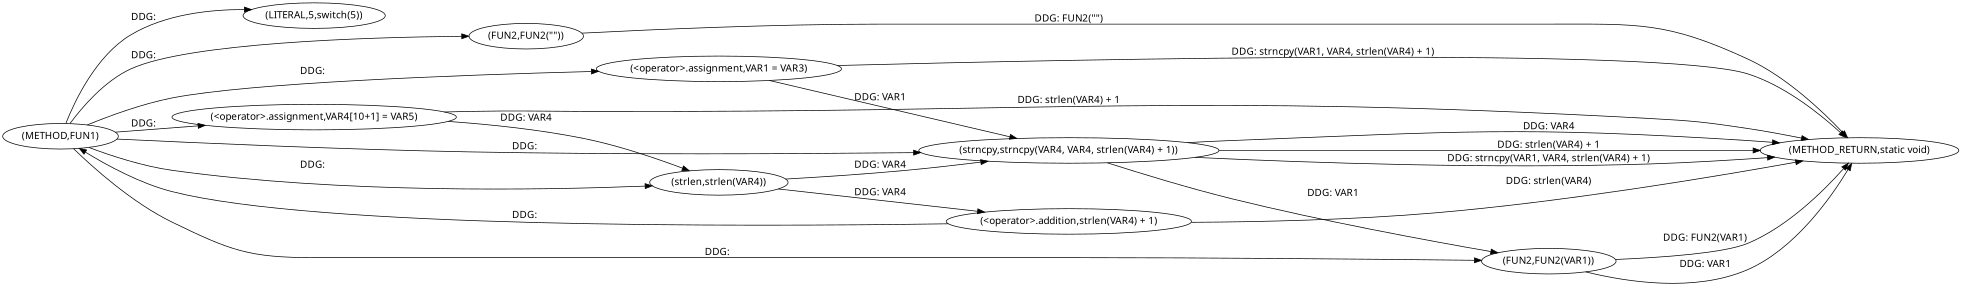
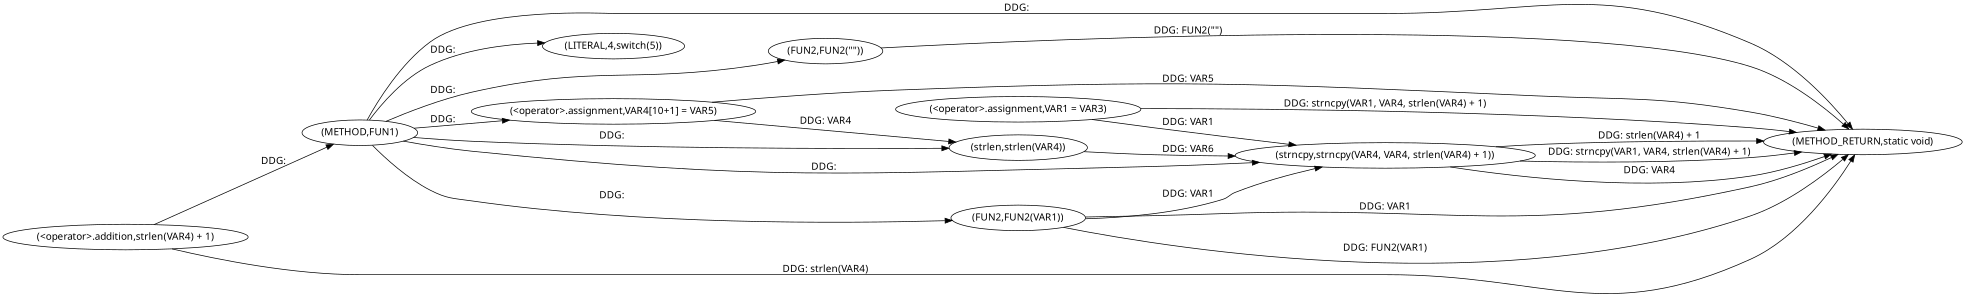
  digraph {
    fontname="Noto Sans"
    rankdir=LR
    node [fontname="Noto Sans"]
    edge [fontname="Noto Sans"]
    n1 [label="(METHOD,FUN1)"]
-   n2 [label="(LITERAL,5,switch(5))"]
+   n2 [label="(LITERAL,4,switch(5))"]
    n3 [label="(FUN2,FUN2(\"\"))"]
    n4 [label="(<operator>.assignment,VAR1 = VAR3)"]
    n5 [label="(<operator>.assignment,VAR4[10+1] = VAR5)"]
    n6 [label="(strncpy,strncpy(VAR4, VAR4, strlen(VAR4) + 1))"]
    n7 [label="(strlen,strlen(VAR4))"]
    n8 [label="(FUN2,FUN2(VAR1))"]
    n9 [label="(METHOD_RETURN,static void)"]
    n10 [label="(<operator>.addition,strlen(VAR4) + 1)"]
    n1 -> n2 [label="DDG: "]
    n1 -> n3 [label="DDG: "]
-   n1 -> n4 [label="DDG: "]
+   n1 -> n9 [label="DDG: "]
    n1 -> n5 [label="DDG: "]
    n1 -> n6 [label="DDG: "]
    n1 -> n7 [label="DDG: "]
    n1 -> n8 [label="DDG: "]
    n3 -> n9 [label="DDG: FUN2(\"\")"]
    n4 -> n6 [label="DDG: VAR1"]
    n4 -> n9 [label="DDG: strncpy(VAR1, VAR4, strlen(VAR4) + 1)"]
    n5 -> n7 [label="DDG: VAR4"]
-   n5 -> n9 [label="DDG: strlen(VAR4) + 1"]
-   n6 -> n8 [label="DDG: VAR1"]
+   n5 -> n9 [label="DDG: VAR5"]
+   n8 -> n6 [label="DDG: VAR1"]
    n6 -> n9 [label="DDG: strlen(VAR4) + 1"]
    n6 -> n9 [label="DDG: strncpy(VAR1, VAR4, strlen(VAR4) + 1)"]
    n6 -> n9 [label="DDG: VAR4"]
-   n7 -> n6 [label="DDG: VAR4"]
-   n7 -> n10 [label="DDG: VAR4"]
+   n7 -> n6 [label="DDG: VAR6"]
    n8 -> n9 [label="DDG: FUN2(VAR1)"]
    n8 -> n9 [label="DDG: VAR1"]
    n10 -> n1 [label="DDG: "]
    n10 -> n9 [label="DDG: strlen(VAR4)"]
  }
